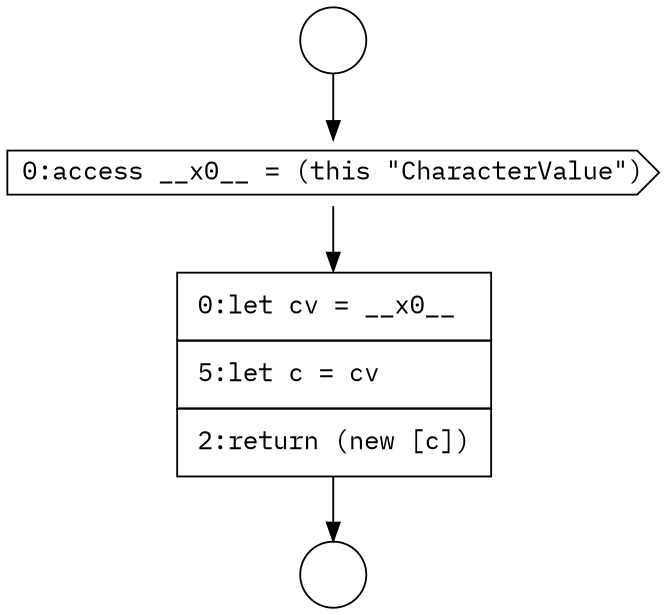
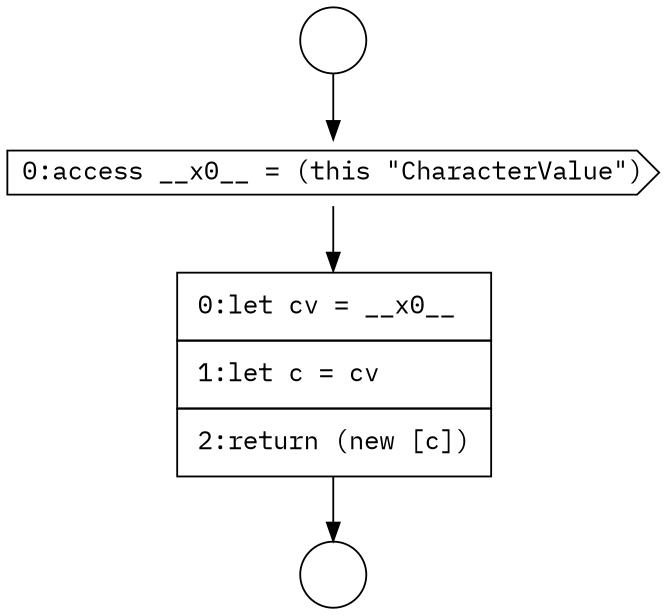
  digraph {
    fontname="IBM Plex Mono"
    node [color=black fillcolor=white shape=circle style=filled fontname="IBM Plex Mono"]
    edge [color=black fontname="IBM Plex Mono"]
    n1 [label=" "]
    n2 [label=<<font color="black">0:access __x0__ = (this &quot;CharacterValue&quot;)</font>> shape=cds]
-   n3 [label=<<font color="black">     <table border="0" cellborder="1" cellspacing="0" cellpadding="10">       <tr><td align="left">0:let cv = __x0__</td></tr>       <tr><td align="left">5:let c = cv</td></tr>       <tr><td align="left">2:return (new [c])</td></tr>     </table>   </font>> margin=0 shape=none]
+   n3 [label=<<font color="black">     <table border="0" cellborder="1" cellspacing="0" cellpadding="10">       <tr><td align="left">0:let cv = __x0__</td></tr>       <tr><td align="left">1:let c = cv</td></tr>       <tr><td align="left">2:return (new [c])</td></tr>     </table>   </font>> margin=0 shape=none]
    n4 [label=" "]
    n1 -> n2
    n2 -> n3
    n3 -> n4
  }
